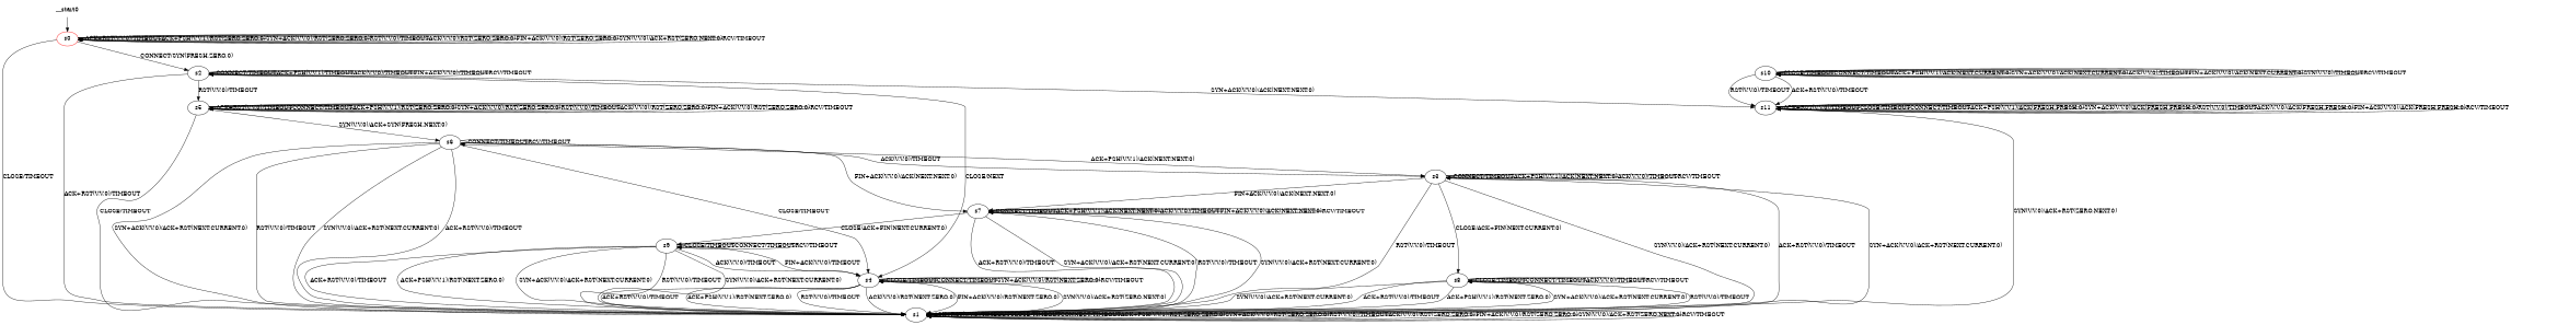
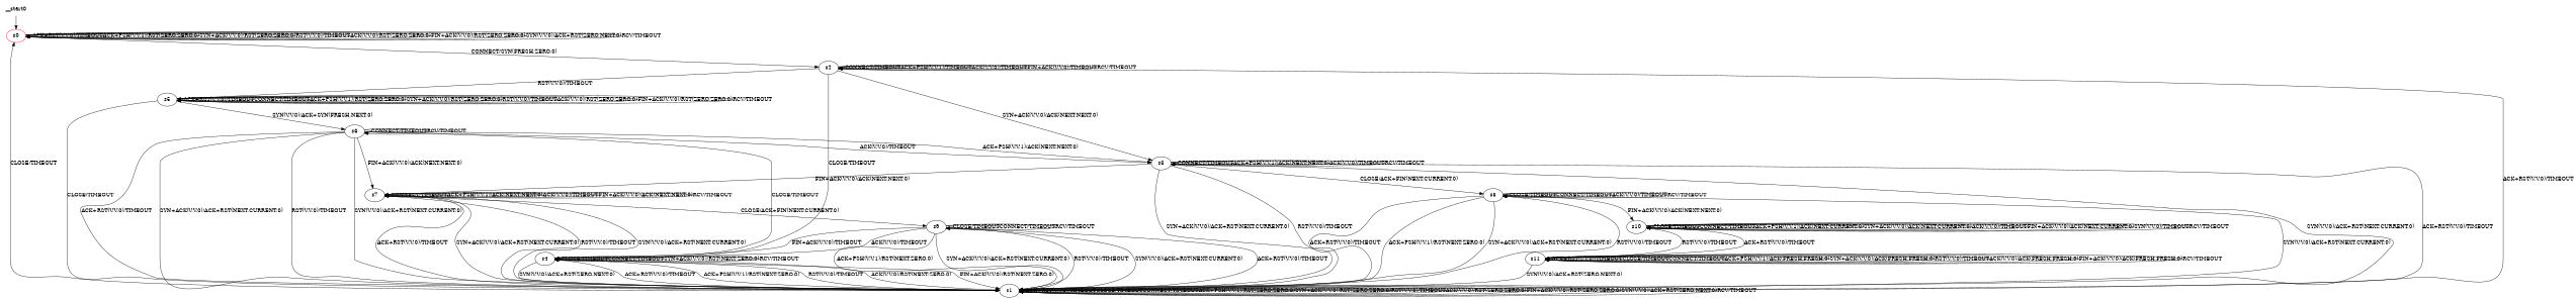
  digraph {
    __start0 [shape=none]
    n2 [color=red label=s0]
    n3 [label=s1]
    n4 [label=s2]
    n5 [label=s3]
    n6 [label=s4]
    n7 [label=s5]
    n8 [label=s7]
    n9 [label=s8]
    n10 [label=s6]
    n11 [label=s9]
    n12 [label=s10]
    n13 [label=s11]
    __start0 -> n2
    n2 -> n2 [label="ACK+RST(V,V,0)/TIMEOUT"]
    n2 -> n2 [label="ACK+PSH(V,V,1)/RST(ZERO,ZERO,0)"]
    n2 -> n2 [label="SYN+ACK(V,V,0)/RST(ZERO,ZERO,0)"]
    n2 -> n2 [label="RST(V,V,0)/TIMEOUT"]
    n2 -> n2 [label="ACK(V,V,0)/RST(ZERO,ZERO,0)"]
    n2 -> n2 [label="FIN+ACK(V,V,0)/RST(ZERO,ZERO,0)"]
    n2 -> n2 [label="SYN(V,V,0)/ACK+RST(ZERO,NEXT,0)"]
    n2 -> n2 [label="RCV/TIMEOUT"]
-   n2 -> n3 [label="CLOSE/TIMEOUT"]
+   n3 -> n2 [label="CLOSE/TIMEOUT"]
    n2 -> n4 [label="CONNECT/SYN(FRESH,ZERO,0)"]
    n3 -> n3 [label="ACK+RST(V,V,0)/TIMEOUT"]
    n3 -> n3 [label="CLOSE/TIMEOUT"]
    n3 -> n3 [label="CONNECT/TIMEOUT"]
    n3 -> n3 [label="ACK+PSH(V,V,1)/RST(ZERO,ZERO,0)"]
    n3 -> n3 [label="SYN+ACK(V,V,0)/RST(ZERO,ZERO,0)"]
    n3 -> n3 [label="RST(V,V,0)/TIMEOUT"]
    n3 -> n3 [label="ACK(V,V,0)/RST(ZERO,ZERO,0)"]
    n3 -> n3 [label="FIN+ACK(V,V,0)/RST(ZERO,ZERO,0)"]
    n3 -> n3 [label="SYN(V,V,0)/ACK+RST(ZERO,NEXT,0)"]
    n3 -> n3 [label="RCV/TIMEOUT"]
    n4 -> n3 [label="ACK+RST(V,V,0)/TIMEOUT"]
    n4 -> n4 [label="CONNECT/TIMEOUT"]
    n4 -> n4 [label="ACK+PSH(V,V,1)/TIMEOUT"]
    n4 -> n4 [label="ACK(V,V,0)/TIMEOUT"]
    n4 -> n4 [label="FIN+ACK(V,V,0)/TIMEOUT"]
    n4 -> n4 [label="RCV/TIMEOUT"]
-   n4 -> n13 [label="SYN+ACK(V,V,0)/ACK(NEXT,NEXT,0)"]
-   n4 -> n6 [label="CLOSE/NEXT"]
+   n4 -> n5 [label="SYN+ACK(V,V,0)/ACK(NEXT,NEXT,0)"]
+   n4 -> n6 [label="CLOSE/TIMEOUT"]
    n4 -> n7 [label="RST(V,V,0)/TIMEOUT"]
    n5 -> n3 [label="ACK+RST(V,V,0)/TIMEOUT"]
    n5 -> n3 [label="SYN+ACK(V,V,0)/ACK+RST(NEXT,CURRENT,0)"]
    n5 -> n3 [label="RST(V,V,0)/TIMEOUT"]
    n5 -> n3 [label="SYN(V,V,0)/ACK+RST(NEXT,CURRENT,0)"]
    n5 -> n5 [label="CONNECT/TIMEOUT"]
    n5 -> n5 [label="ACK+PSH(V,V,1)/ACK(NEXT,NEXT,0)"]
    n5 -> n5 [label="ACK(V,V,0)/TIMEOUT"]
    n5 -> n5 [label="RCV/TIMEOUT"]
    n5 -> n8 [label="FIN+ACK(V,V,0)/ACK(NEXT,NEXT,0)"]
    n5 -> n9 [label="CLOSE/ACK+FIN(NEXT,CURRENT,0)"]
    n6 -> n3 [label="ACK+RST(V,V,0)/TIMEOUT"]
    n6 -> n3 [label="ACK+PSH(V,V,1)/RST(NEXT,ZERO,0)"]
    n6 -> n3 [label="RST(V,V,0)/TIMEOUT"]
    n6 -> n3 [label="ACK(V,V,0)/RST(NEXT,ZERO,0)"]
    n6 -> n3 [label="FIN+ACK(V,V,0)/RST(NEXT,ZERO,0)"]
    n6 -> n3 [label="SYN(V,V,0)/ACK+RST(ZERO,NEXT,0)"]
    n6 -> n6 [label="CLOSE/TIMEOUT"]
    n6 -> n6 [label="CONNECT/TIMEOUT"]
    n6 -> n6 [label="SYN+ACK(V,V,0)/RST(NEXT,ZERO,0)"]
    n6 -> n6 [label="RCV/TIMEOUT"]
    n7 -> n3 [label="CLOSE/TIMEOUT"]
    n7 -> n7 [label="ACK+RST(V,V,0)/TIMEOUT"]
    n7 -> n7 [label="CONNECT/TIMEOUT"]
    n7 -> n7 [label="ACK+PSH(V,V,1)/RST(ZERO,ZERO,0)"]
    n7 -> n7 [label="SYN+ACK(V,V,0)/RST(ZERO,ZERO,0)"]
    n7 -> n7 [label="RST(V,V,0)/TIMEOUT"]
    n7 -> n7 [label="ACK(V,V,0)/RST(ZERO,ZERO,0)"]
    n7 -> n7 [label="FIN+ACK(V,V,0)/RST(ZERO,ZERO,0)"]
    n7 -> n7 [label="RCV/TIMEOUT"]
    n7 -> n10 [label="SYN(V,V,0)/ACK+SYN(FRESH,NEXT,0)"]
    n8 -> n3 [label="ACK+RST(V,V,0)/TIMEOUT"]
    n8 -> n3 [label="SYN+ACK(V,V,0)/ACK+RST(NEXT,CURRENT,0)"]
    n8 -> n3 [label="RST(V,V,0)/TIMEOUT"]
    n8 -> n3 [label="SYN(V,V,0)/ACK+RST(NEXT,CURRENT,0)"]
    n8 -> n8 [label="CONNECT/TIMEOUT"]
    n8 -> n8 [label="ACK+PSH(V,V,1)/ACK(NEXT,NEXT,0)"]
    n8 -> n8 [label="ACK(V,V,0)/TIMEOUT"]
    n8 -> n8 [label="FIN+ACK(V,V,0)/ACK(NEXT,NEXT,0)"]
    n8 -> n8 [label="RCV/TIMEOUT"]
    n8 -> n11 [label="CLOSE/ACK+FIN(NEXT,CURRENT,0)"]
    n9 -> n3 [label="ACK+RST(V,V,0)/TIMEOUT"]
    n9 -> n3 [label="ACK+PSH(V,V,1)/RST(NEXT,ZERO,0)"]
    n9 -> n3 [label="SYN+ACK(V,V,0)/ACK+RST(NEXT,CURRENT,0)"]
    n9 -> n3 [label="RST(V,V,0)/TIMEOUT"]
    n9 -> n3 [label="SYN(V,V,0)/ACK+RST(NEXT,CURRENT,0)"]
    n9 -> n9 [label="CLOSE/TIMEOUT"]
    n9 -> n9 [label="CONNECT/TIMEOUT"]
    n9 -> n9 [label="ACK(V,V,0)/TIMEOUT"]
    n9 -> n9 [label="RCV/TIMEOUT"]
+   n9 -> n12 [label="FIN+ACK(V,V,0)/ACK(NEXT,NEXT,0)"]
    n10 -> n3 [label="ACK+RST(V,V,0)/TIMEOUT"]
    n10 -> n3 [label="SYN+ACK(V,V,0)/ACK+RST(NEXT,CURRENT,0)"]
    n10 -> n3 [label="RST(V,V,0)/TIMEOUT"]
    n10 -> n3 [label="SYN(V,V,0)/ACK+RST(NEXT,CURRENT,0)"]
    n10 -> n5 [label="ACK+PSH(V,V,1)/ACK(NEXT,NEXT,0)"]
    n10 -> n5 [label="ACK(V,V,0)/TIMEOUT"]
    n10 -> n6 [label="CLOSE/TIMEOUT"]
    n10 -> n8 [label="FIN+ACK(V,V,0)/ACK(NEXT,NEXT,0)"]
    n10 -> n10 [label="CONNECT/TIMEOUT"]
    n10 -> n10 [label="RCV/TIMEOUT"]
    n11 -> n3 [label="ACK+RST(V,V,0)/TIMEOUT"]
    n11 -> n3 [label="ACK+PSH(V,V,1)/RST(NEXT,ZERO,0)"]
    n11 -> n3 [label="SYN+ACK(V,V,0)/ACK+RST(NEXT,CURRENT,0)"]
    n11 -> n3 [label="RST(V,V,0)/TIMEOUT"]
    n11 -> n3 [label="SYN(V,V,0)/ACK+RST(NEXT,CURRENT,0)"]
    n11 -> n6 [label="ACK(V,V,0)/TIMEOUT"]
    n11 -> n6 [label="FIN+ACK(V,V,0)/TIMEOUT"]
    n11 -> n11 [label="CLOSE/TIMEOUT"]
    n11 -> n11 [label="CONNECT/TIMEOUT"]
    n11 -> n11 [label="RCV/TIMEOUT"]
    n12 -> n12 [label="CLOSE/TIMEOUT"]
    n12 -> n12 [label="CONNECT/TIMEOUT"]
    n12 -> n12 [label="ACK+PSH(V,V,1)/ACK(NEXT,CURRENT,0)"]
    n12 -> n12 [label="SYN+ACK(V,V,0)/ACK(NEXT,CURRENT,0)"]
    n12 -> n12 [label="ACK(V,V,0)/TIMEOUT"]
    n12 -> n12 [label="FIN+ACK(V,V,0)/ACK(NEXT,CURRENT,0)"]
    n12 -> n12 [label="SYN(V,V,0)/TIMEOUT"]
    n12 -> n12 [label="RCV/TIMEOUT"]
    n12 -> n13 [label="ACK+RST(V,V,0)/TIMEOUT"]
    n12 -> n13 [label="RST(V,V,0)/TIMEOUT"]
    n13 -> n3 [label="SYN(V,V,0)/ACK+RST(ZERO,NEXT,0)"]
    n13 -> n13 [label="ACK+RST(V,V,0)/TIMEOUT"]
    n13 -> n13 [label="CLOSE/TIMEOUT"]
    n13 -> n13 [label="CONNECT/TIMEOUT"]
    n13 -> n13 [label="ACK+PSH(V,V,1)/ACK(FRESH,FRESH,0)"]
    n13 -> n13 [label="SYN+ACK(V,V,0)/ACK(FRESH,FRESH,0)"]
    n13 -> n13 [label="RST(V,V,0)/TIMEOUT"]
    n13 -> n13 [label="ACK(V,V,0)/ACK(FRESH,FRESH,0)"]
    n13 -> n13 [label="FIN+ACK(V,V,0)/ACK(FRESH,FRESH,0)"]
    n13 -> n13 [label="RCV/TIMEOUT"]
  }
